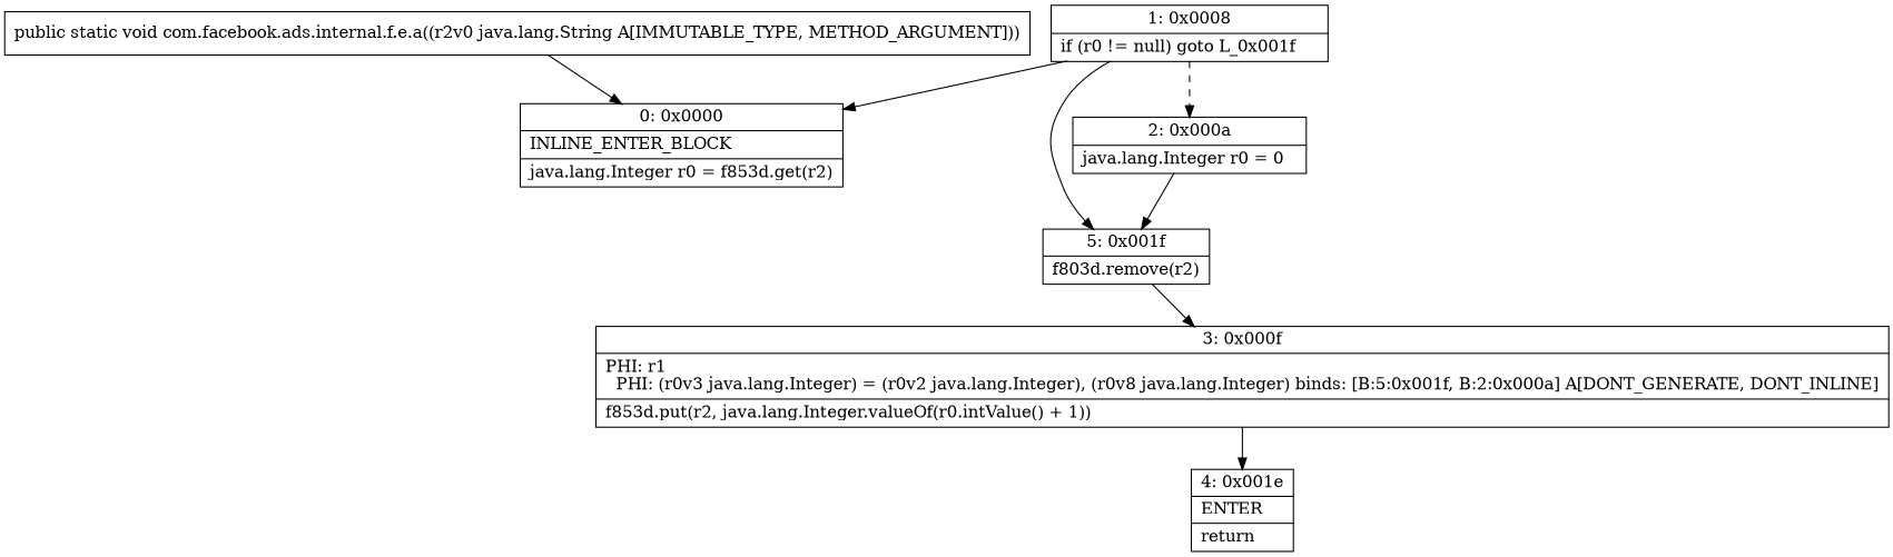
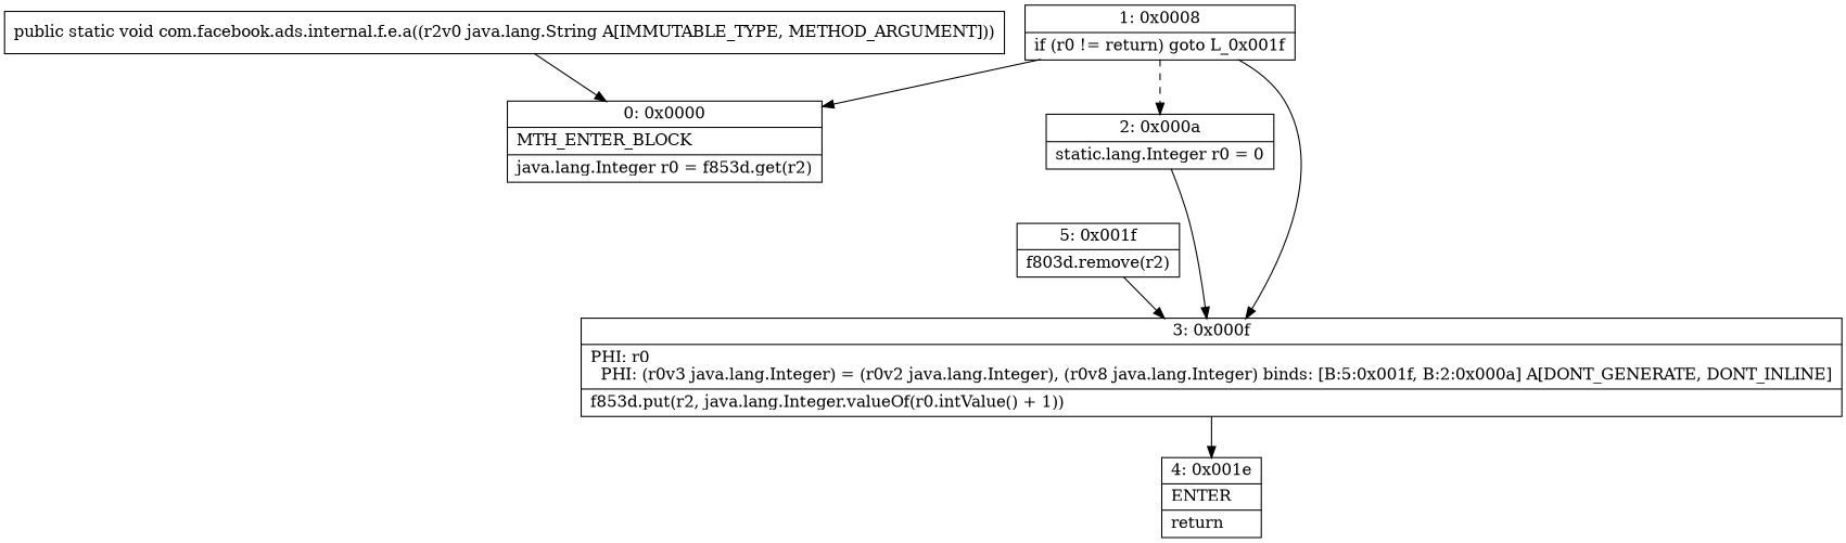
  digraph {
    fontname="DejaVu Serif"
    node [fontname="DejaVu Serif" shape=record]
    edge [fontname="DejaVu Serif"]
-   n1 [label="{0\:\ 0x0000|INLINE_ENTER_BLOCK\l|java.lang.Integer r0 = f853d.get(r2)\l}"]
-   n2 [label="{1\:\ 0x0008|if (r0 != null) goto L_0x001f\l}"]
-   n3 [label="{2\:\ 0x000a|java.lang.Integer r0 = 0\l}"]
+   n1 [label="{0\:\ 0x0000|MTH_ENTER_BLOCK\l|java.lang.Integer r0 = f853d.get(r2)\l}"]
+   n2 [label="{1\:\ 0x0008|if (r0 != return) goto L_0x001f\l}"]
+   n3 [label="{2\:\ 0x000a|static.lang.Integer r0 = 0\l}"]
    n4 [label="{5\:\ 0x001f|f803d.remove(r2)\l}"]
-   n5 [label="{3\:\ 0x000f|PHI: r1 \l  PHI: (r0v3 java.lang.Integer) = (r0v2 java.lang.Integer), (r0v8 java.lang.Integer) binds: [B:5:0x001f, B:2:0x000a] A[DONT_GENERATE, DONT_INLINE]\l|f853d.put(r2, java.lang.Integer.valueOf(r0.intValue() + 1))\l}"]
+   n5 [label="{3\:\ 0x000f|PHI: r0 \l  PHI: (r0v3 java.lang.Integer) = (r0v2 java.lang.Integer), (r0v8 java.lang.Integer) binds: [B:5:0x001f, B:2:0x000a] A[DONT_GENERATE, DONT_INLINE]\l|f853d.put(r2, java.lang.Integer.valueOf(r0.intValue() + 1))\l}"]
    n6 [label="{4\:\ 0x001e|ENTER\l|return\l}"]
    n7 [label="{public static void com.facebook.ads.internal.f.e.a((r2v0 java.lang.String A[IMMUTABLE_TYPE, METHOD_ARGUMENT])) }"]
    n2 -> n1
    n2 -> n3 [style=dashed]
-   n2 -> n4
-   n3 -> n4
+   n2 -> n5
+   n3 -> n5
    n4 -> n5
    n5 -> n6
    n7 -> n1
  }
